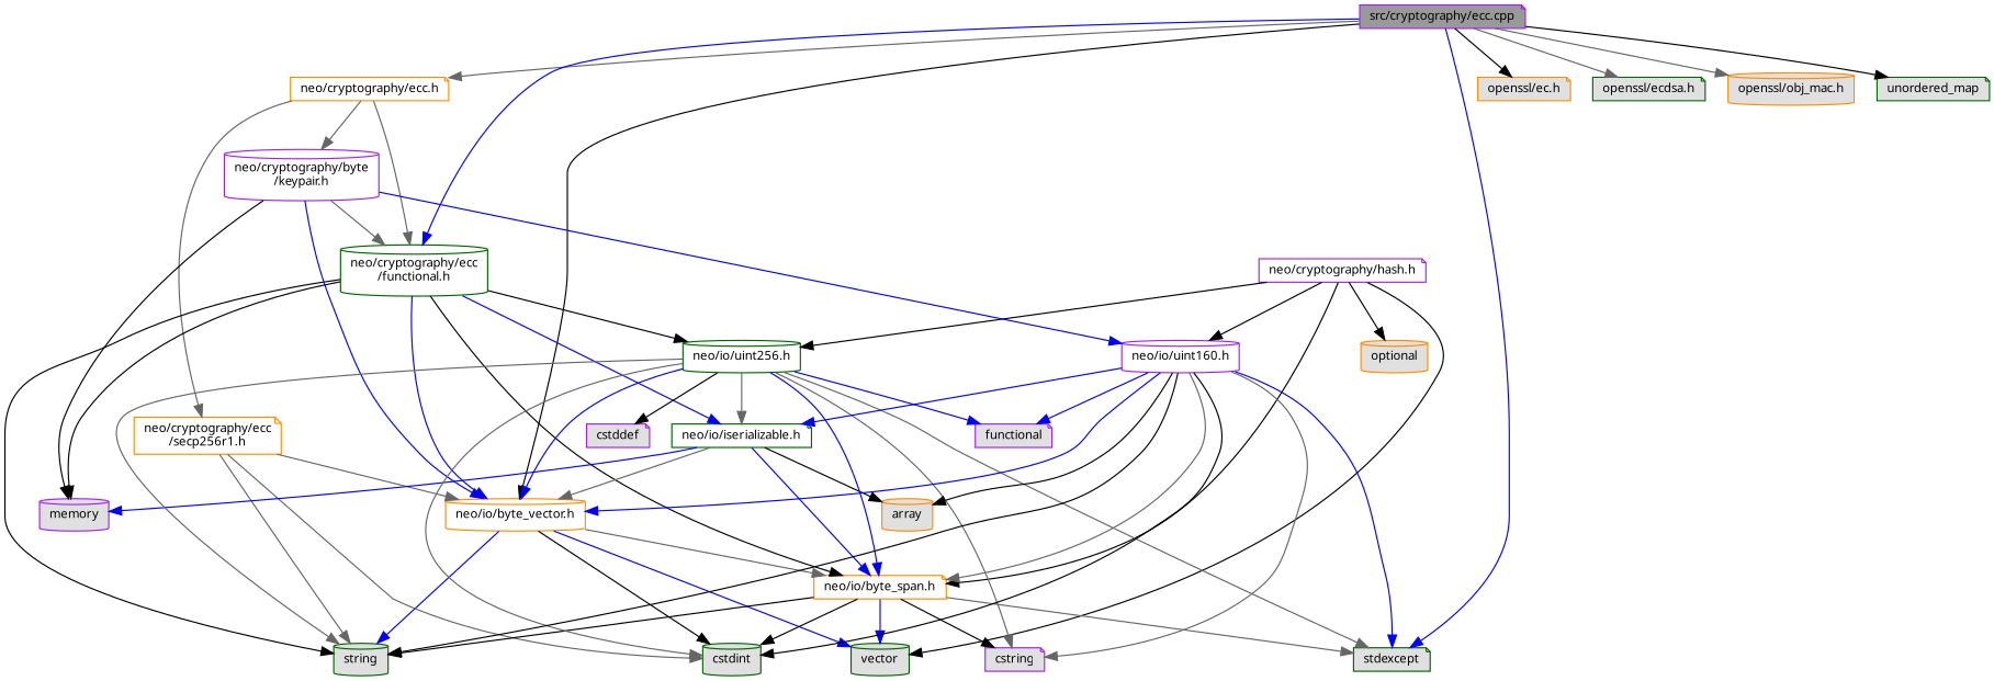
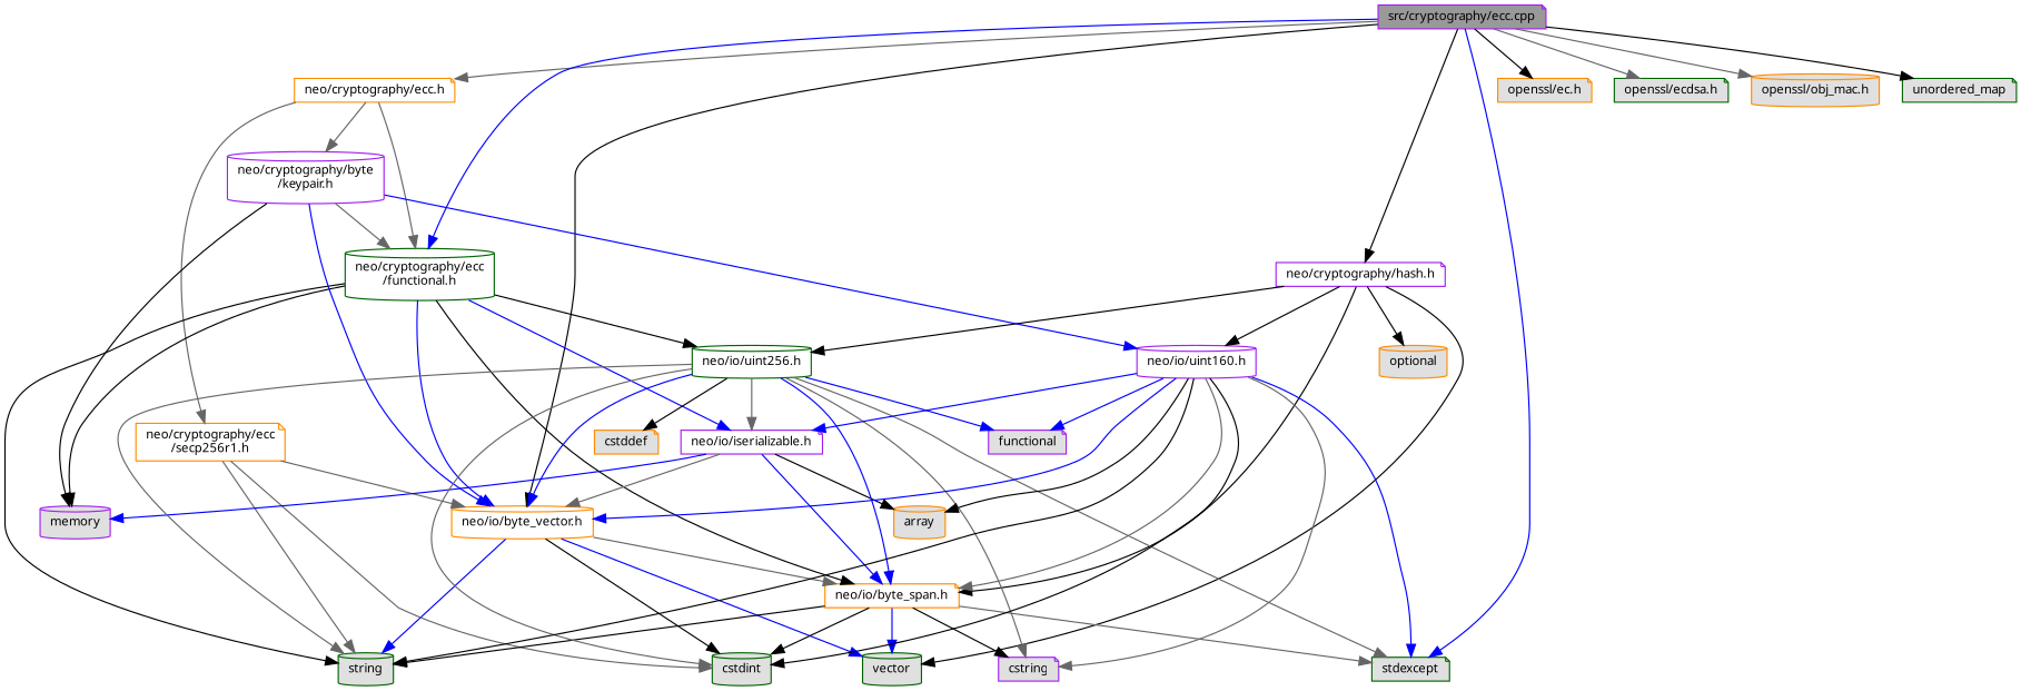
  digraph {
    fontname="Noto Sans"
    node [color=darkgreen fillcolor="#E0E0E0" fontname="Noto Sans" fontsize=10 shape=note style=filled]
    edge [color=black fontname="Noto Sans" fontsize=10 labelfontname=Helvetica labelfontsize=10 style=solid]
    n1 [color=purple fillcolor=grey60 fontcolor=black height=0.2 label="src/cryptography/ecc.cpp" width=0.4]
    n2 [color=darkorange fillcolor=white height=0.2 label="neo/cryptography/ecc.h" width=0.4]
    n3 [fillcolor=white height=0.2 label="neo/cryptography/ecc\l/functional.h" shape=cylinder width=0.4]
    n4 [height=0.2 label=stdexcept width=0.4]
    n5 [color=darkorange fillcolor=white height=0.2 label="neo/io/byte_vector.h" shape=cylinder width=0.4]
    n6 [color=purple fillcolor=white height=0.2 label="neo/cryptography/hash.h" width=0.4]
    n7 [color=darkorange height=0.2 label="openssl/ec.h" width=0.4]
    n8 [height=0.2 label="openssl/ecdsa.h" width=0.4]
    n9 [color=darkorange height=0.2 label="openssl/obj_mac.h" shape=cylinder width=0.4]
    n10 [height=0.2 label=unordered_map width=0.4]
    n11 [color=purple fillcolor=white height=0.2 label="neo/cryptography/byte\l/keypair.h" shape=cylinder width=0.4]
    n12 [color=darkorange fillcolor=white height=0.2 label="neo/cryptography/ecc\l/secp256r1.h" width=0.4]
    n13 [color=darkorange fillcolor=white height=0.2 label="neo/io/byte_span.h" width=0.4]
    n14 [height=0.2 label=string shape=cylinder width=0.4]
-   n15 [fillcolor=white height=0.2 label="neo/io/iserializable.h" width=0.4]
+   n15 [color=purple fillcolor=white height=0.2 label="neo/io/iserializable.h" width=0.4]
    n16 [color=purple height=0.2 label=memory shape=cylinder width=0.4]
    n17 [fillcolor=white height=0.2 label="neo/io/uint256.h" shape=cylinder width=0.4]
    n18 [height=0.2 label=cstdint shape=cylinder width=0.4]
    n19 [height=0.2 label=vector shape=cylinder width=0.4]
    n20 [color=purple fillcolor=white height=0.2 label="neo/io/uint160.h" shape=cylinder width=0.4]
    n21 [color=darkorange height=0.2 label=optional shape=cylinder width=0.4]
    n22 [color=purple height=0.2 label=cstring width=0.4]
    n23 [color=darkorange height=0.2 label=array shape=cylinder width=0.4]
-   n24 [color=purple height=0.2 label=cstddef width=0.4]
+   n24 [color=darkorange height=0.2 label=cstddef width=0.4]
    n25 [color=purple height=0.2 label=functional width=0.4]
    n1 -> n2 [color=gray40]
    n1 -> n3 [color=blue]
    n1 -> n4 [color=blue]
    n1 -> n5
+   n1 -> n6
    n1 -> n7
    n1 -> n8 [color=gray40]
    n1 -> n9 [color=gray40]
    n1 -> n10
    n2 -> n3 [color=gray40]
    n2 -> n11 [color=gray40]
    n2 -> n12 [color=gray40]
    n3 -> n5 [color=blue]
    n3 -> n13
    n3 -> n14
    n3 -> n15 [color=blue]
    n3 -> n16
    n3 -> n17
    n5 -> n13 [color=gray40]
    n5 -> n14 [color=blue]
    n5 -> n18
    n5 -> n19 [color=blue]
    n6 -> n13
    n6 -> n17
    n6 -> n19
    n6 -> n20
    n6 -> n21
    n11 -> n3 [color=gray40]
    n11 -> n5 [color=blue]
    n11 -> n16
    n11 -> n20 [color=blue]
    n12 -> n5 [color=gray40]
    n12 -> n14 [color=gray40]
    n12 -> n18 [color=gray40]
    n13 -> n4 [color=gray40]
    n13 -> n14
    n13 -> n18
    n13 -> n19 [color=blue]
    n13 -> n22
    n15 -> n5 [color=gray40]
    n15 -> n13 [color=blue]
    n15 -> n16 [color=blue]
    n15 -> n23
    n17 -> n4 [color=gray40]
    n17 -> n5 [color=blue]
    n17 -> n13 [color=blue]
    n17 -> n14 [color=gray40]
    n17 -> n15 [color=gray40]
    n17 -> n18 [color=gray40]
    n17 -> n22 [color=gray40]
    n17 -> n24
    n17 -> n25 [color=blue]
    n20 -> n4 [color=blue]
    n20 -> n5 [color=blue]
    n20 -> n13 [color=gray40]
    n20 -> n14
    n20 -> n15 [color=blue]
    n20 -> n18
    n20 -> n22 [color=gray40]
    n20 -> n23
    n20 -> n25 [color=blue]
  }
